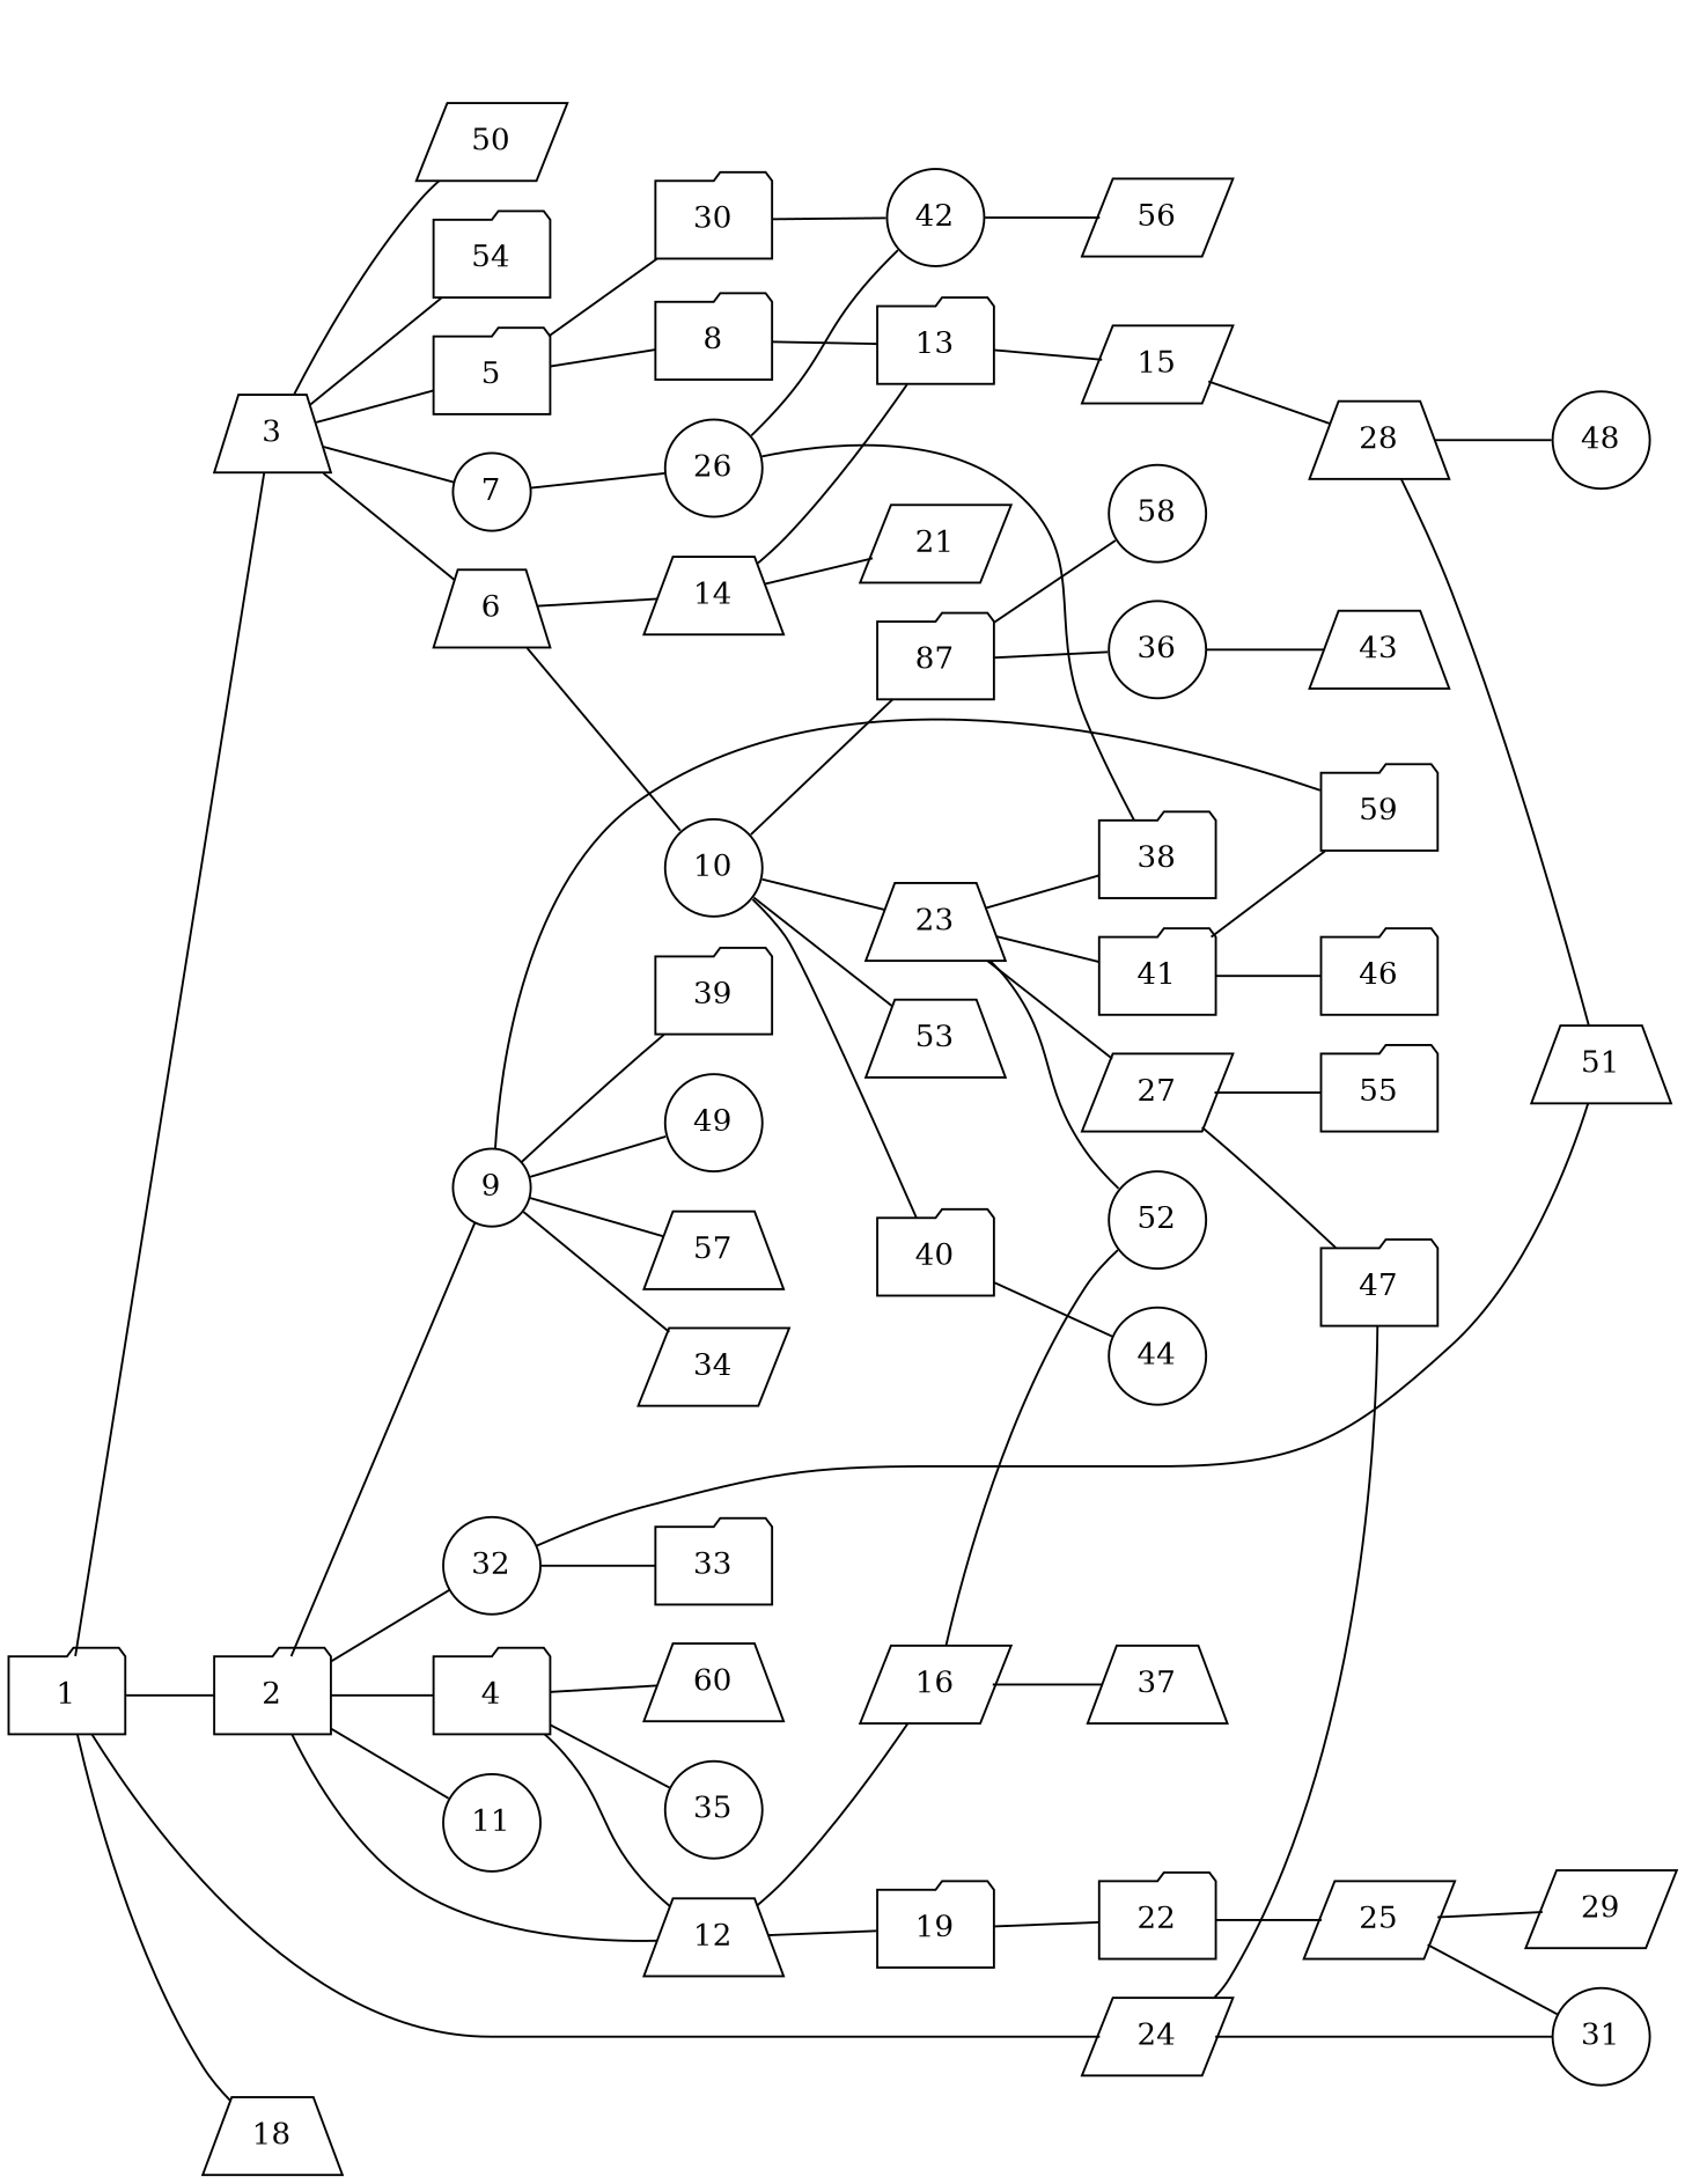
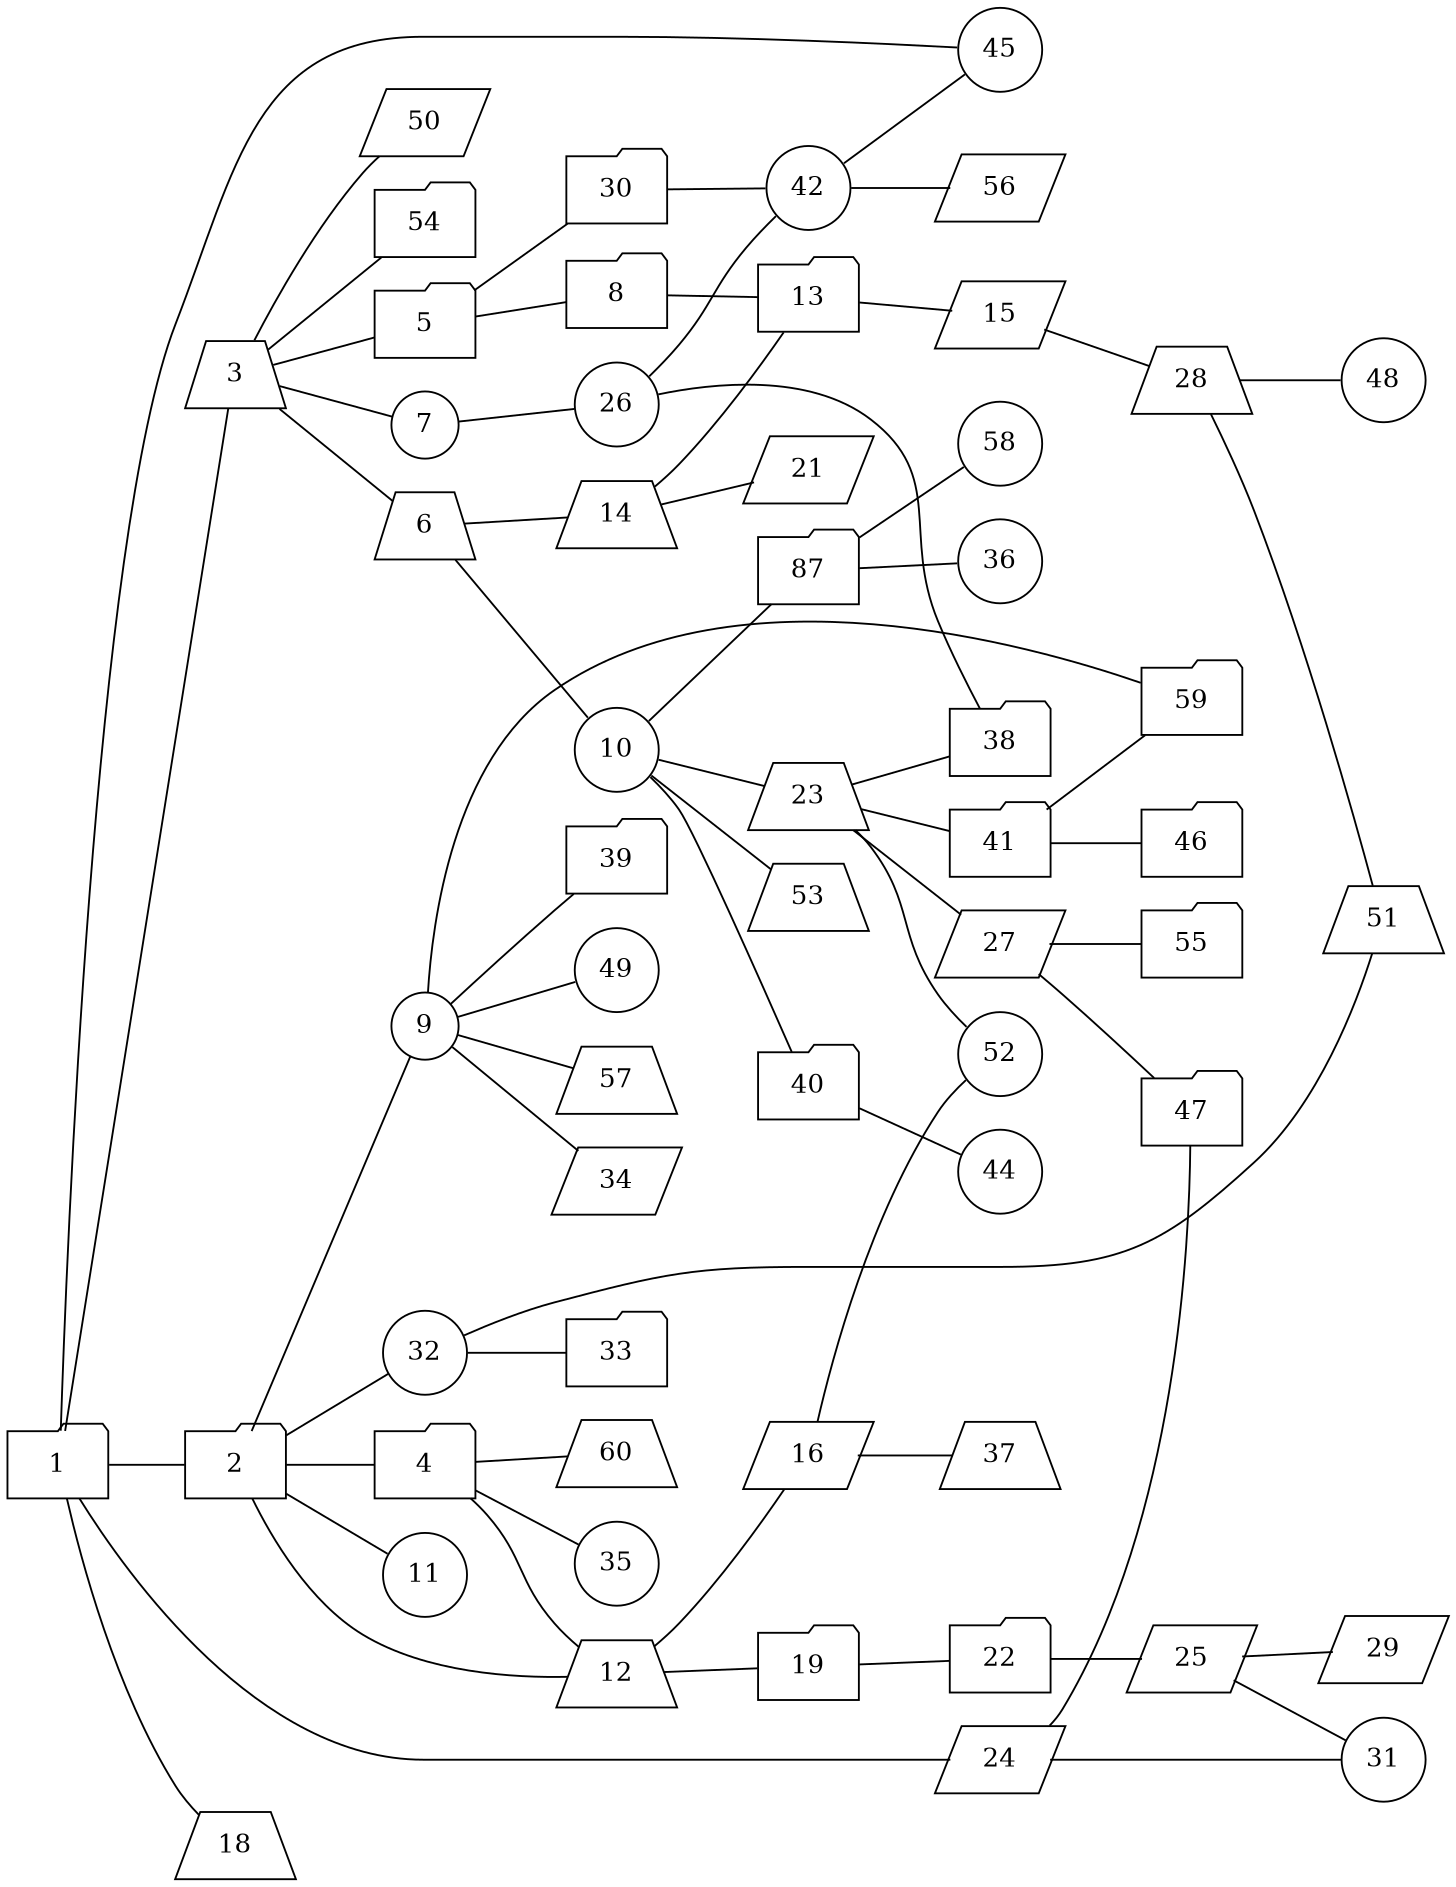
  graph {
    rankdir=LR
    node [shape=folder]
    1
    2
    3 [shape=trapezium]
    18 [shape=trapezium]
    24 [shape=parallelogram]
+   45 [shape=circle]
    4
    9 [shape=circle]
    11 [shape=circle]
    12 [shape=trapezium]
    32 [shape=circle]
    5
    6 [shape=trapezium]
    7 [shape=circle]
    50 [shape=parallelogram]
    54
    31 [shape=circle]
    47
    35 [shape=circle]
    60 [shape=trapezium]
    34 [shape=parallelogram]
    39
    49 [shape=circle]
    57 [shape=trapezium]
    59
    16 [shape=parallelogram]
    19
    51 [shape=trapezium]
    33
    8
    30
    10 [shape=circle]
    14 [shape=trapezium]
    26 [shape=circle]
    52 [shape=circle]
    37 [shape=trapezium]
    22
    13
    42 [shape=circle]
    n40 [label=87]
    23 [shape=trapezium]
    40
    53 [shape=trapezium]
    21 [shape=parallelogram]
    38
    15 [shape=parallelogram]
    56 [shape=parallelogram]
    36 [shape=circle]
    58 [shape=circle]
    27 [shape=parallelogram]
    41
    44 [shape=circle]
    28 [shape=trapezium]
-   43 [shape=trapezium]
    55
    46
    25 [shape=parallelogram]
    48 [shape=circle]
    29 [shape=parallelogram]
    1 -- 2
    1 -- 3
    1 -- 18
    1 -- 24
+   1 -- 45
    2 -- 4
    2 -- 9
    2 -- 11
    2 -- 12
    2 -- 32
    3 -- 5
    3 -- 6
    3 -- 7
    3 -- 50
    3 -- 54
    24 -- 31
    24 -- 47
    4 -- 12
    4 -- 35
    4 -- 60
    9 -- 34
    9 -- 39
    9 -- 49
    9 -- 57
    9 -- 59
    12 -- 16
    12 -- 19
    32 -- 51
    32 -- 33
    5 -- 8
    5 -- 30
    6 -- 10
    6 -- 14
    7 -- 26
    16 -- 52
    16 -- 37
    19 -- 22
    8 -- 13
    30 -- 42
    10 -- n40
    10 -- 23
    10 -- 40
    10 -- 53
    14 -- 13
    14 -- 21
    26 -- 42
    26 -- 38
    22 -- 25
    13 -- 15
+   42 -- 45
    42 -- 56
    n40 -- 36
    n40 -- 58
    23 -- 52
    23 -- 38
    23 -- 27
    23 -- 41
    40 -- 44
    15 -- 28
-   36 -- 43
    27 -- 47
    27 -- 55
    41 -- 59
    41 -- 46
    28 -- 51
    28 -- 48
    25 -- 31
    25 -- 29
  }
